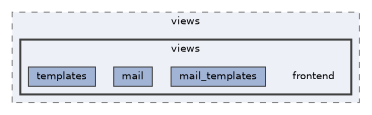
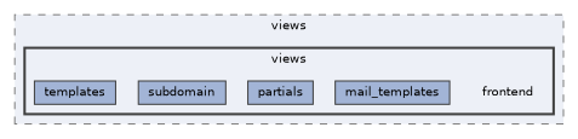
  digraph {
    compound=true
    node [fontname=Helvetica fontsize=10 shape=box color=grey25 fillcolor="#a2b4d6" style=filled]
    n1 [height=0.2 label=frontend shape=plaintext width=0.4 color="" fillcolor="" style=""]
    n2 [height=0.2 label=mail_templates width=0.4]
-   n3 [height=0.2 label=mail width=0.4]
+   n3 [height=0.2 label=partials width=0.4]
+   n4 [height=0.2 label=subdomain width=0.4]
    n5 [height=0.2 label=templates width=0.4]
    subgraph cluster_1 {
      bgcolor="#edf0f7"
      fontname=Helvetica
      fontsize=10
      label=views
      pencolor=grey50
      style="filled,dashed"
      subgraph cluster_2 {
        bgcolor="#edf0f7"
        fontname=Helvetica
        fontsize=10
        pencolor=grey25
        style="filled,bold"
        n1
        n2
        n3
+       n4
        n5
      }
    }
  }
